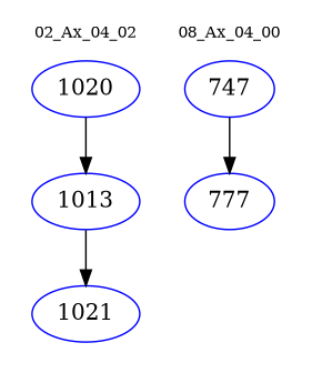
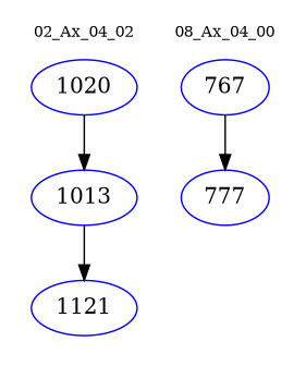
  digraph {
    node [color=blue]
    edge [color=black]
    n1 [label=1020]
    n2 [label=1013]
-   n3 [label=1021]
-   n4 [label=747]
+   n3 [label=1121]
+   n4 [label=767]
    n5 [label=777]
    subgraph cluster_1 {
      color=white
      fontsize=10
      label="02_Ax_04_02"
      n1
      n2
      n3
    }
    subgraph cluster_2 {
      color=white
      fontsize=10
      label="08_Ax_04_00"
      n4
      n5
    }
    n1 -> n2
    n2 -> n3
    n4 -> n5
  }
